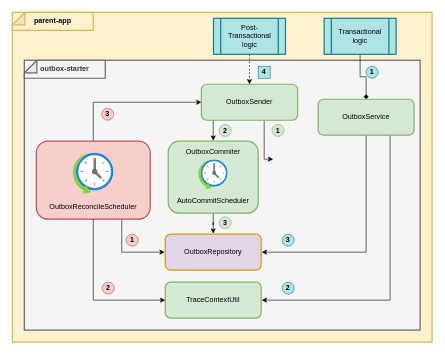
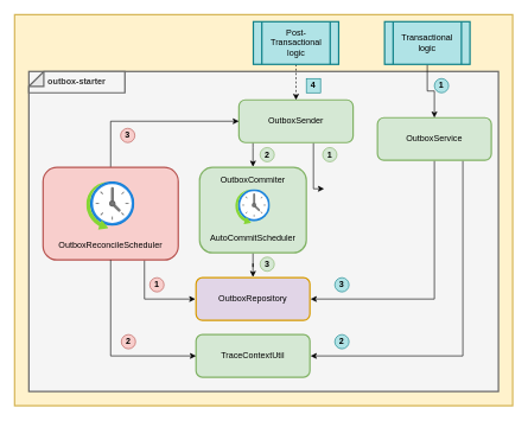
  <mxCell id="0" />
  <mxCell id="1" parent="0" />
  <mxCell id="2" value="" style="verticalLabelPosition=bottom;verticalAlign=top;html=1;shape=mxgraph.basic.rect;fillColor2=none;strokeWidth=2;size=20;indent=5;fillColor=#fff2cc;strokeColor=#d6b656;" parent="1" vertex="1"><mxGeometry x="20" y="20" width="700" height="550" as="geometry" /></mxCell>
  <mxCell id="3" value="" style="whiteSpace=wrap;html=1;fillColor=#f5f5f5;fontColor=#333333;strokeColor=#666666;strokeWidth=2;" parent="1" vertex="1"><mxGeometry x="40" y="100" width="660" height="450" as="geometry" /></mxCell>
  <mxCell id="4" style="edgeStyle=orthogonalEdgeStyle;rounded=0;orthogonalLoop=1;jettySize=auto;html=1;entryX=1;entryY=0.5;entryDx=0;entryDy=0;exitX=0.5;exitY=1;exitDx=0;exitDy=0;" parent="1" source="6" target="17" edge="1"><mxGeometry relative="1" as="geometry" /></mxCell>
  <mxCell id="5" style="edgeStyle=orthogonalEdgeStyle;rounded=0;orthogonalLoop=1;jettySize=auto;html=1;entryX=1;entryY=0.5;entryDx=0;entryDy=0;exitX=0.75;exitY=1;exitDx=0;exitDy=0;" parent="1" source="6" target="12" edge="1"><mxGeometry relative="1" as="geometry" /></mxCell>
  <mxCell id="6" value="OutboxService" style="rounded=1;whiteSpace=wrap;html=1;fillColor=#d5e8d4;strokeColor=#82b366;strokeWidth=2;" parent="1" vertex="1"><mxGeometry x="530" y="165" width="160" height="60" as="geometry" /></mxCell>
  <mxCell id="7" style="edgeStyle=orthogonalEdgeStyle;rounded=0;orthogonalLoop=1;jettySize=auto;html=1;entryX=0.5;entryY=0;entryDx=0;entryDy=0;" parent="1" edge="1"><mxGeometry relative="1" as="geometry"><mxPoint x="355" y="197" as="sourcePoint" /><mxPoint x="355" y="234" as="targetPoint" /><Array as="points"><mxPoint x="355" y="207" /><mxPoint x="355" y="207" /></Array></mxGeometry></mxCell>
  <mxCell id="8" style="edgeStyle=orthogonalEdgeStyle;rounded=0;orthogonalLoop=1;jettySize=auto;html=1;entryX=0;entryY=0.5;entryDx=0;entryDy=0;" parent="1" source="9" target="36" edge="1"><mxGeometry relative="1" as="geometry"><Array as="points"><mxPoint x="440" y="265" /></Array></mxGeometry></mxCell>
  <mxCell id="9" value="OutboxSender" style="rounded=1;whiteSpace=wrap;html=1;fillColor=#d5e8d4;strokeColor=#82b366;strokeWidth=2;" parent="1" vertex="1"><mxGeometry x="335.25" y="140" width="160.5" height="60" as="geometry" /></mxCell>
  <mxCell id="10" style="edgeStyle=orthogonalEdgeStyle;rounded=0;orthogonalLoop=1;jettySize=auto;html=1;entryX=0.5;entryY=0;entryDx=0;entryDy=0;" parent="1" source="11" target="17" edge="1"><mxGeometry relative="1" as="geometry" /></mxCell>
  <mxCell id="11" value="" style="rounded=1;whiteSpace=wrap;html=1;fillColor=#d5e8d4;strokeColor=#82b366;strokeWidth=2;" parent="1" vertex="1"><mxGeometry x="280" y="235" width="150" height="120" as="geometry" /></mxCell>
  <mxCell id="12" value="TraceContextUtil" style="rounded=1;whiteSpace=wrap;html=1;fillColor=#d5e8d4;strokeColor=#82b366;perimeterSpacing=1;strokeWidth=2;" parent="1" vertex="1"><mxGeometry x="275" y="470" width="160" height="60" as="geometry" /></mxCell>
  <mxCell id="13" style="edgeStyle=orthogonalEdgeStyle;rounded=0;orthogonalLoop=1;jettySize=auto;html=1;entryX=0;entryY=0.5;entryDx=0;entryDy=0;exitX=0.75;exitY=1;exitDx=0;exitDy=0;" parent="1" source="15" target="17" edge="1"><mxGeometry relative="1" as="geometry" /></mxCell>
  <mxCell id="14" style="edgeStyle=orthogonalEdgeStyle;rounded=0;orthogonalLoop=1;jettySize=auto;html=1;entryX=0;entryY=0.5;entryDx=0;entryDy=0;exitX=0.5;exitY=0;exitDx=0;exitDy=0;" parent="1" source="15" target="9" edge="1"><mxGeometry relative="1" as="geometry" /></mxCell>
  <mxCell id="15" value="" style="rounded=1;whiteSpace=wrap;html=1;fillColor=#f8cecc;strokeColor=#b85450;strokeWidth=2;" parent="1" vertex="1"><mxGeometry x="60" y="235" width="190" height="130" as="geometry" /></mxCell>
  <mxCell id="16" value="" style="image;aspect=fixed;html=1;points=[];align=center;fontSize=12;image=img/lib/azure2/general/Scheduler.svg;" parent="1" vertex="1"><mxGeometry x="121" y="255" width="68" height="68" as="geometry" /></mxCell>
  <mxCell id="17" value="OutboxRepository" style="rounded=1;whiteSpace=wrap;html=1;fillColor=#e1d5e7;strokeColor=#d79b00;perimeterSpacing=1;strokeWidth=2;" parent="1" vertex="1"><mxGeometry x="275" y="390" width="160" height="60" as="geometry" /></mxCell>
  <mxCell id="18" value="&lt;font&gt;OutboxReconcileScheduler&lt;/font&gt;" style="text;html=1;align=center;verticalAlign=middle;whiteSpace=wrap;rounded=0;" parent="1" vertex="1"><mxGeometry x="70" y="330" width="170" height="30" as="geometry" /></mxCell>
  <mxCell id="19" value="" style="image;aspect=fixed;html=1;points=[];align=center;fontSize=12;image=img/lib/azure2/general/Scheduler.svg;" parent="1" vertex="1"><mxGeometry x="330.5" y="266" width="49" height="49" as="geometry" /></mxCell>
  <mxCell id="20" value="OutboxCommiter" style="text;html=1;align=center;verticalAlign=middle;whiteSpace=wrap;rounded=0;" parent="1" vertex="1"><mxGeometry x="295" y="237" width="120" height="30" as="geometry" /></mxCell>
  <mxCell id="21" value="AutoCommitScheduler" style="text;html=1;align=center;verticalAlign=middle;whiteSpace=wrap;rounded=0;" parent="1" vertex="1"><mxGeometry x="285" y="320" width="140" height="30" as="geometry" /></mxCell>
  <mxCell id="22" value="&lt;b&gt;outbox-starter&lt;/b&gt;" style="shape=note;whiteSpace=wrap;html=1;backgroundOutline=1;darkOpacity=0.05;direction=north;size=21;fillColor=#f5f5f5;fontColor=#333333;strokeColor=#666666;strokeWidth=2;" parent="1" vertex="1"><mxGeometry x="40" y="100" width="135" height="30" as="geometry" /></mxCell>
- <mxCell id="23" style="edgeStyle=orthogonalEdgeStyle;rounded=0;orthogonalLoop=1;jettySize=auto;html=1;entryX=0.5;entryY=0;entryDx=0;entryDy=0;endArrow=diamond;" parent="1" source="24" target="6" edge="1"><mxGeometry relative="1" as="geometry" /></mxCell>
+ <mxCell id="23" style="edgeStyle=orthogonalEdgeStyle;rounded=0;orthogonalLoop=1;jettySize=auto;html=1;entryX=0.5;entryY=0;entryDx=0;entryDy=0;" parent="1" source="24" target="6" edge="1"><mxGeometry relative="1" as="geometry" /></mxCell>
  <mxCell id="24" value="Transactional&lt;div&gt;logic&lt;/div&gt;" style="shape=process;whiteSpace=wrap;html=1;backgroundOutline=1;fillColor=#b0e3e6;strokeColor=#0e8088;strokeWidth=2;" parent="1" vertex="1"><mxGeometry x="540" y="30" width="120" height="60" as="geometry" /></mxCell>
- <mxCell id="25" value="&lt;b&gt;parent-app&lt;/b&gt;" style="shape=note;whiteSpace=wrap;html=1;backgroundOutline=1;darkOpacity=0.05;direction=north;size=21;fillColor=#fff2cc;strokeColor=#d6b656;strokeWidth=2;" parent="1" vertex="1"><mxGeometry x="20" y="20" width="135" height="30" as="geometry" /></mxCell>
  <mxCell id="26" style="edgeStyle=orthogonalEdgeStyle;rounded=0;orthogonalLoop=1;jettySize=auto;html=1;entryX=0.5;entryY=0;entryDx=0;entryDy=0;dashed=1;" parent="1" source="27" target="9" edge="1"><mxGeometry relative="1" as="geometry" /></mxCell>
  <mxCell id="27" value="Post-Transactional&lt;div&gt;logic&lt;/div&gt;" style="shape=process;whiteSpace=wrap;html=1;backgroundOutline=1;fillColor=#b0e3e6;strokeColor=#0e8088;strokeWidth=2;" parent="1" vertex="1"><mxGeometry x="355.5" y="30" width="120" height="60" as="geometry" /></mxCell>
  <mxCell id="28" value="&lt;b&gt;4&lt;/b&gt;" style="whiteSpace=wrap;html=1;aspect=fixed;fillColor=#b0e3e6;strokeColor=#0e8088;rounded=0;" parent="1" vertex="1"><mxGeometry x="430" y="110" width="20" height="20" as="geometry" /></mxCell>
  <mxCell id="29" value="&lt;b&gt;3&lt;/b&gt;" style="ellipse;whiteSpace=wrap;html=1;aspect=fixed;fillColor=#b0e3e6;strokeColor=#0e8088;" parent="1" vertex="1"><mxGeometry x="470" y="390" width="20" height="20" as="geometry" /></mxCell>
  <mxCell id="30" value="&lt;b&gt;2&lt;/b&gt;" style="ellipse;whiteSpace=wrap;html=1;aspect=fixed;fillColor=#b0e3e6;strokeColor=#0e8088;" parent="1" vertex="1"><mxGeometry x="470" y="470" width="20" height="20" as="geometry" /></mxCell>
  <mxCell id="31" value="&lt;b&gt;1&lt;/b&gt;" style="ellipse;whiteSpace=wrap;html=1;aspect=fixed;fillColor=#b0e3e6;strokeColor=#0e8088;" parent="1" vertex="1"><mxGeometry x="610" y="110" width="20" height="20" as="geometry" /></mxCell>
  <mxCell id="32" value="&lt;b&gt;3&lt;/b&gt;" style="ellipse;whiteSpace=wrap;html=1;aspect=fixed;fillColor=#d5e8d4;strokeColor=#82b366;" parent="1" vertex="1"><mxGeometry x="365" y="361" width="20" height="20" as="geometry" /></mxCell>
  <mxCell id="33" value="&lt;b&gt;3&lt;/b&gt;" style="ellipse;whiteSpace=wrap;html=1;aspect=fixed;fillColor=#f8cecc;strokeColor=#b85450;" parent="1" vertex="1"><mxGeometry x="169" y="180" width="20" height="20" as="geometry" /></mxCell>
  <mxCell id="34" value="&lt;b&gt;2&lt;/b&gt;" style="ellipse;whiteSpace=wrap;html=1;aspect=fixed;fillColor=#f8cecc;strokeColor=#b85450;" parent="1" vertex="1"><mxGeometry x="170" y="470" width="20" height="20" as="geometry" /></mxCell>
  <mxCell id="35" value="&lt;b&gt;1&lt;/b&gt;" style="ellipse;whiteSpace=wrap;html=1;aspect=fixed;fillColor=#f8cecc;strokeColor=#b85450;" parent="1" vertex="1"><mxGeometry x="210" y="390" width="20" height="20" as="geometry" /></mxCell>
  <mxCell id="36" value="" style="shape=image;verticalLabelPosition=bottom;labelBackgroundColor=default;verticalAlign=top;aspect=fixed;imageAspect=0;image=https://static-00.iconduck.com/assets.00/kafka-icon-512x234-uqez3fj8.png;" parent="1" vertex="1"><mxGeometry x="455" y="235" width="131.28" height="60" as="geometry" /></mxCell>
  <mxCell id="37" style="edgeStyle=orthogonalEdgeStyle;rounded=0;orthogonalLoop=1;jettySize=auto;html=1;exitX=0.5;exitY=1;exitDx=0;exitDy=0;" parent="1" source="15" edge="1"><mxGeometry relative="1" as="geometry"><mxPoint x="155" y="370" as="sourcePoint" /><mxPoint x="275" y="500" as="targetPoint" /><Array as="points"><mxPoint x="155" y="500" /></Array></mxGeometry></mxCell>
  <mxCell id="38" value="&lt;b&gt;2&lt;/b&gt;" style="ellipse;whiteSpace=wrap;html=1;aspect=fixed;fillColor=#d5e8d4;strokeColor=#82b366;" parent="1" vertex="1"><mxGeometry x="365" y="207" width="20" height="20" as="geometry" /></mxCell>
  <mxCell id="39" value="&lt;b&gt;1&lt;/b&gt;" style="ellipse;whiteSpace=wrap;html=1;aspect=fixed;fillColor=#d5e8d4;strokeColor=#82b366;" parent="1" vertex="1"><mxGeometry x="453" y="207" width="20" height="20" as="geometry" /></mxCell>
